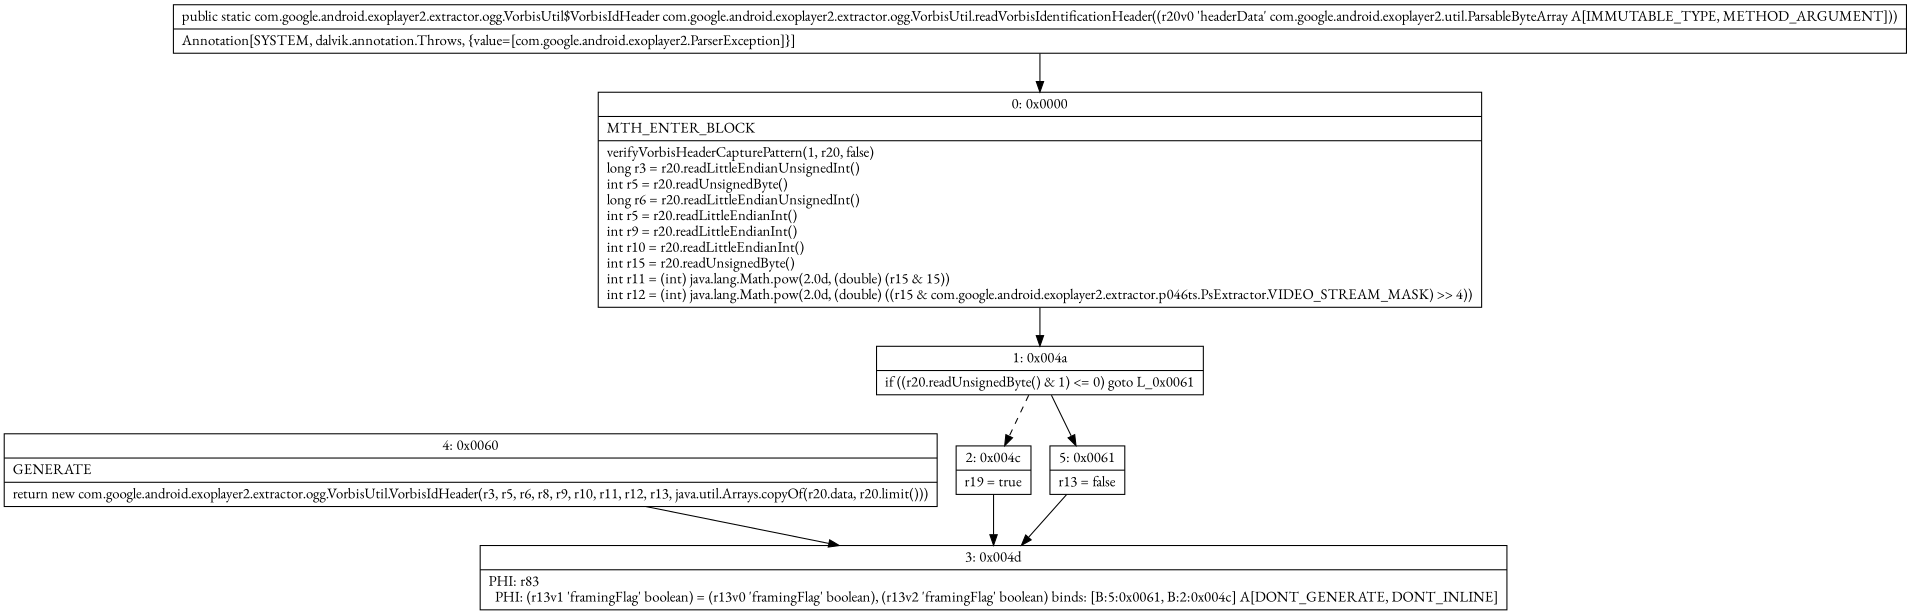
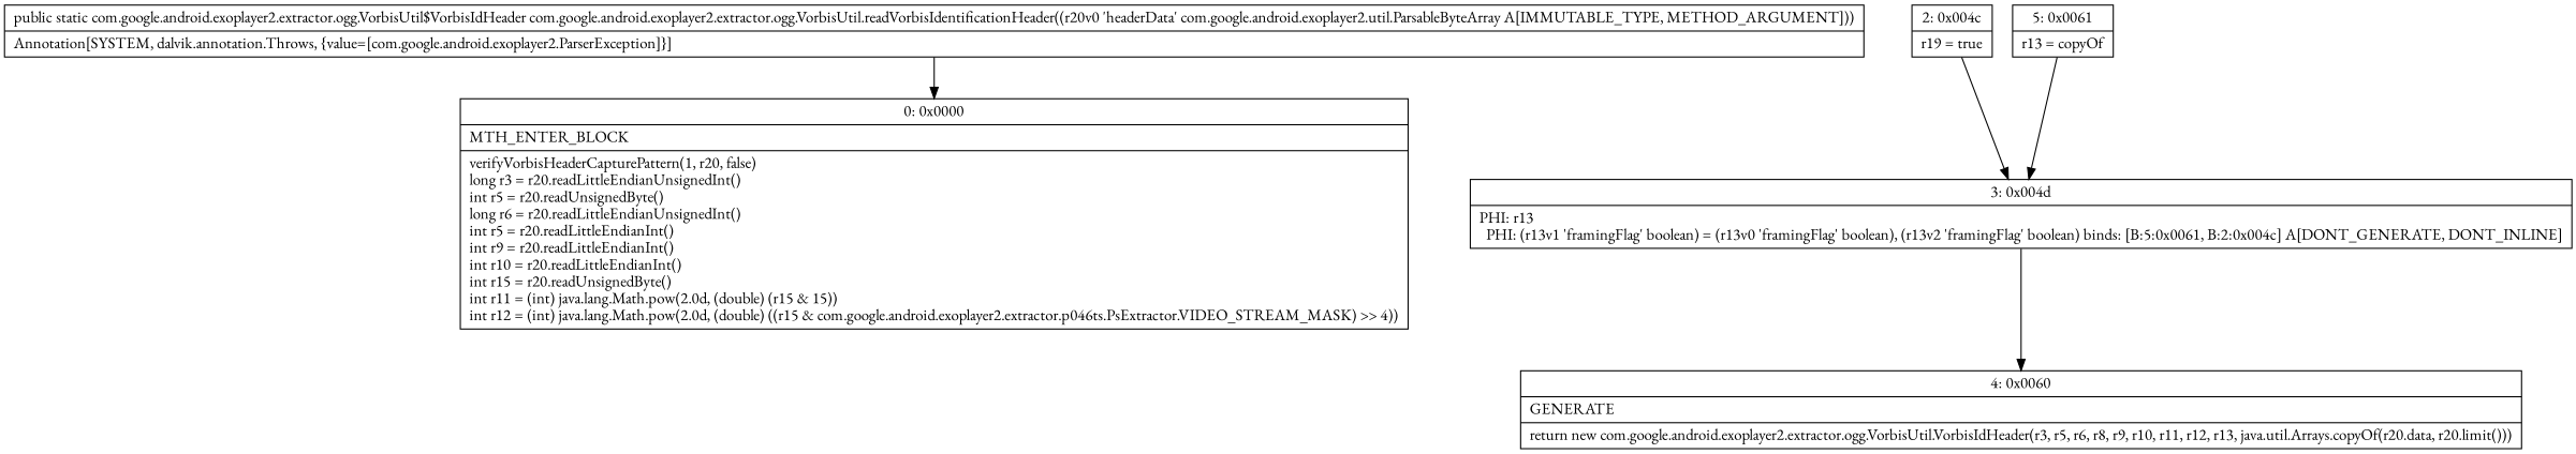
  digraph {
    fontname="EB Garamond"
    node [fontname="EB Garamond" shape=record]
    edge [fontname="EB Garamond"]
    n1 [label="{0\:\ 0x0000|MTH_ENTER_BLOCK\l|verifyVorbisHeaderCapturePattern(1, r20, false)\llong r3 = r20.readLittleEndianUnsignedInt()\lint r5 = r20.readUnsignedByte()\llong r6 = r20.readLittleEndianUnsignedInt()\lint r5 = r20.readLittleEndianInt()\lint r9 = r20.readLittleEndianInt()\lint r10 = r20.readLittleEndianInt()\lint r15 = r20.readUnsignedByte()\lint r11 = (int) java.lang.Math.pow(2.0d, (double) (r15 & 15))\lint r12 = (int) java.lang.Math.pow(2.0d, (double) ((r15 & com.google.android.exoplayer2.extractor.p046ts.PsExtractor.VIDEO_STREAM_MASK) \>\> 4))\l}"]
-   n2 [label="{1\:\ 0x004a|if ((r20.readUnsignedByte() & 1) \<= 0) goto L_0x0061\l}"]
    n3 [label="{2\:\ 0x004c|r19 = true\l}"]
-   n4 [label="{5\:\ 0x0061|r13 = false\l}"]
-   n5 [label="{3\:\ 0x004d|PHI: r83 \l  PHI: (r13v1 'framingFlag' boolean) = (r13v0 'framingFlag' boolean), (r13v2 'framingFlag' boolean) binds: [B:5:0x0061, B:2:0x004c] A[DONT_GENERATE, DONT_INLINE]\l}"]
+   n4 [label="{5\:\ 0x0061|r13 = copyOf\l}"]
+   n5 [label="{3\:\ 0x004d|PHI: r13 \l  PHI: (r13v1 'framingFlag' boolean) = (r13v0 'framingFlag' boolean), (r13v2 'framingFlag' boolean) binds: [B:5:0x0061, B:2:0x004c] A[DONT_GENERATE, DONT_INLINE]\l}"]
    n6 [label="{4\:\ 0x0060|GENERATE\l|return new com.google.android.exoplayer2.extractor.ogg.VorbisUtil.VorbisIdHeader(r3, r5, r6, r8, r9, r10, r11, r12, r13, java.util.Arrays.copyOf(r20.data, r20.limit()))\l}"]
    n7 [label="{public static com.google.android.exoplayer2.extractor.ogg.VorbisUtil$VorbisIdHeader com.google.android.exoplayer2.extractor.ogg.VorbisUtil.readVorbisIdentificationHeader((r20v0 'headerData' com.google.android.exoplayer2.util.ParsableByteArray A[IMMUTABLE_TYPE, METHOD_ARGUMENT]))  | Annotation[SYSTEM, dalvik.annotation.Throws, \{value=[com.google.android.exoplayer2.ParserException]\}]\l}"]
-   n1 -> n2
-   n2 -> n3 [style=dashed]
-   n2 -> n4
    n3 -> n5
    n4 -> n5
-   n6 -> n5
+   n5 -> n6
    n7 -> n1
  }
